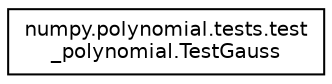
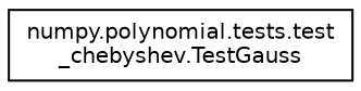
  digraph {
    rankdir=TB
-   n1 [color=black fillcolor=white fontname=Helvetica fontsize=10 height=0.2 label="numpy.polynomial.tests.test\l_polynomial.TestGauss" shape=record style=filled width=0.4]
+   n1 [color=black fillcolor=white fontname=Helvetica fontsize=10 height=0.2 label="numpy.polynomial.tests.test\l_chebyshev.TestGauss" shape=record style=filled width=0.4]
  }
